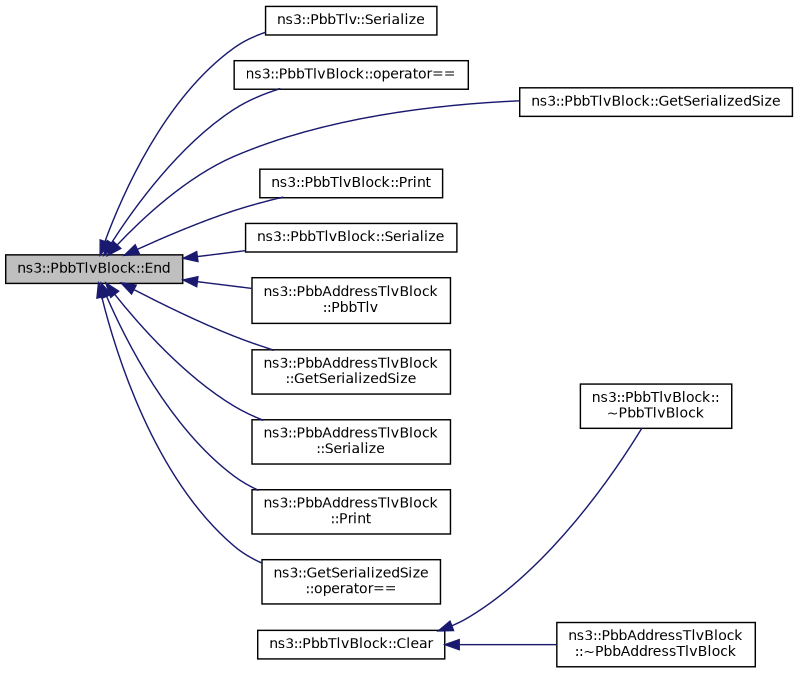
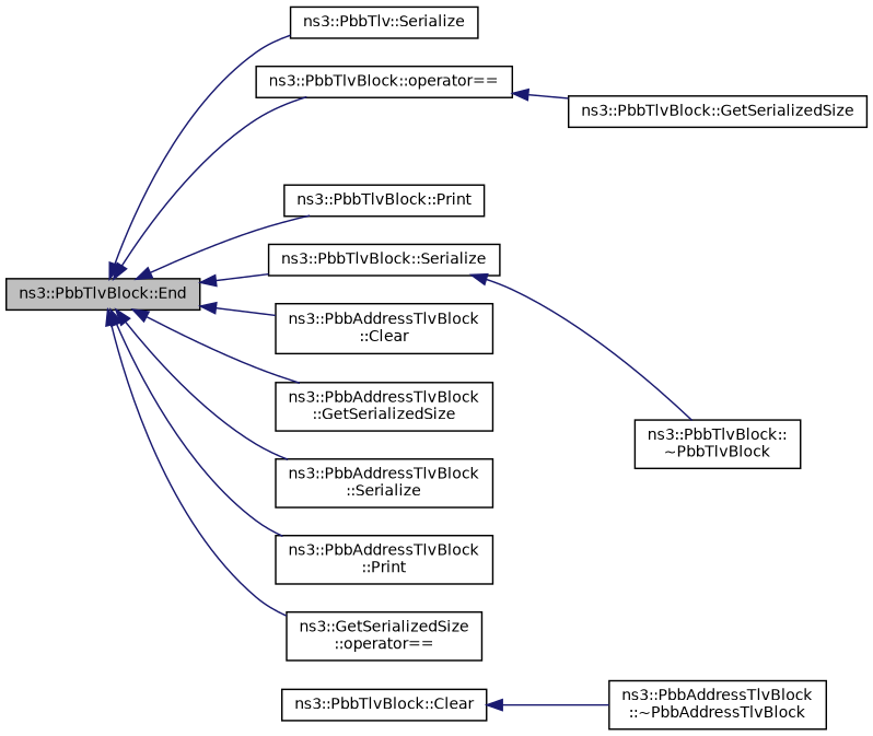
  digraph {
    rankdir=LR
    node [color=black fillcolor=white fontname=Helvetica fontsize=10 shape=record style=filled]
    edge [color=midnightblue dir=back fontname=Helvetica fontsize=10 labelfontname=Helvetica labelfontsize=10 style=solid]
    n1 [fillcolor=grey75 fontcolor=black height=0.2 label="ns3::PbbTlvBlock::End" width=0.4]
    n2 [height=0.2 label="ns3::PbbTlvBlock::GetSerializedSize" width=0.4]
    n3 [height=0.2 label="ns3::PbbTlvBlock::Serialize" width=0.4]
    n4 [height=0.2 label="ns3::PbbTlvBlock::Print" width=0.4]
    n5 [height=0.2 label="ns3::PbbTlvBlock::operator==" width=0.4]
-   n6 [height=0.2 label="ns3::PbbAddressTlvBlock\l::PbbTlv" width=0.4]
+   n6 [height=0.2 label="ns3::PbbAddressTlvBlock\l::Clear" width=0.4]
    n7 [height=0.2 label="ns3::PbbAddressTlvBlock\l::GetSerializedSize" width=0.4]
    n8 [height=0.2 label="ns3::PbbAddressTlvBlock\l::Serialize" width=0.4]
    n9 [height=0.2 label="ns3::PbbAddressTlvBlock\l::Print" width=0.4]
    n10 [height=0.2 label="ns3::GetSerializedSize\l::operator==" width=0.4]
    n11 [height=0.2 label="ns3::PbbTlv::Serialize" width=0.4]
    n12 [height=0.2 label="ns3::PbbTlvBlock::Clear" width=0.4]
    n13 [height=0.2 label="ns3::PbbTlvBlock::\l~PbbTlvBlock" width=0.4]
    n14 [height=0.2 label="ns3::PbbAddressTlvBlock\l::~PbbAddressTlvBlock" width=0.4]
-   n1 -> n2
+   n5 -> n2
    n1 -> n3
    n1 -> n4
    n1 -> n5
    n1 -> n6
    n1 -> n7
    n1 -> n8
    n1 -> n9
    n1 -> n10
    n1 -> n11
-   n12 -> n13
+   n3 -> n13
    n12 -> n14
  }
